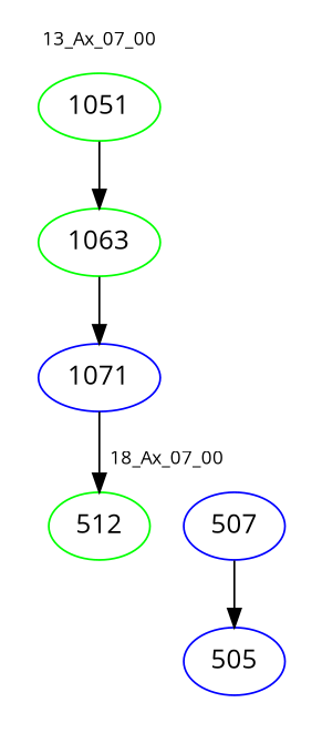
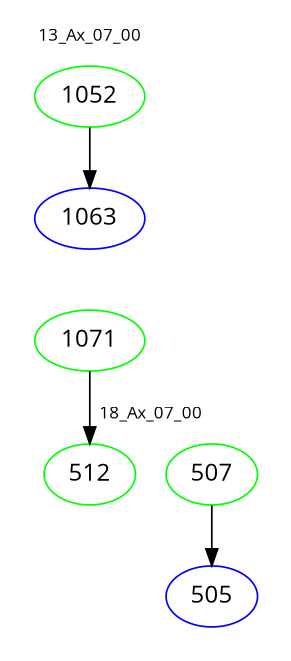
  digraph {
    fontname="Open Sans"
    node [color=blue fontname="Open Sans"]
    edge [color=black fontname="Open Sans"]
-   n1 [color=green label=1063]
-   n2 [color=green label=1051]
-   n3 [label=1071]
-   n4 [label=507]
+   n1 [label=1063]
+   n2 [color=green label=1052]
+   n3 [color=green label=1071]
+   n4 [color=green label=507]
    n5 [label=505]
    n6 [color=green label=512]
    subgraph cluster_1 {
      color=white
      fontsize=10
      label="13_Ax_07_00"
      n1
      n2
      n3
    }
    subgraph cluster_2 {
      color=white
      fontsize=10
      label="18_Ax_07_00"
      n4
      n5
      n6
    }
-   n1 -> n3
    n2 -> n1
    n3 -> n6
    n4 -> n5
  }
